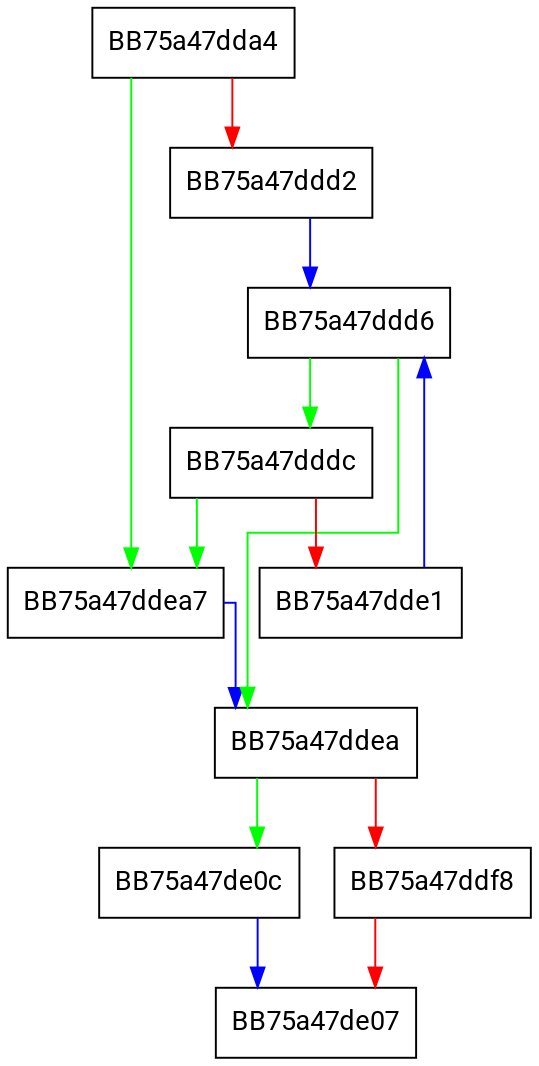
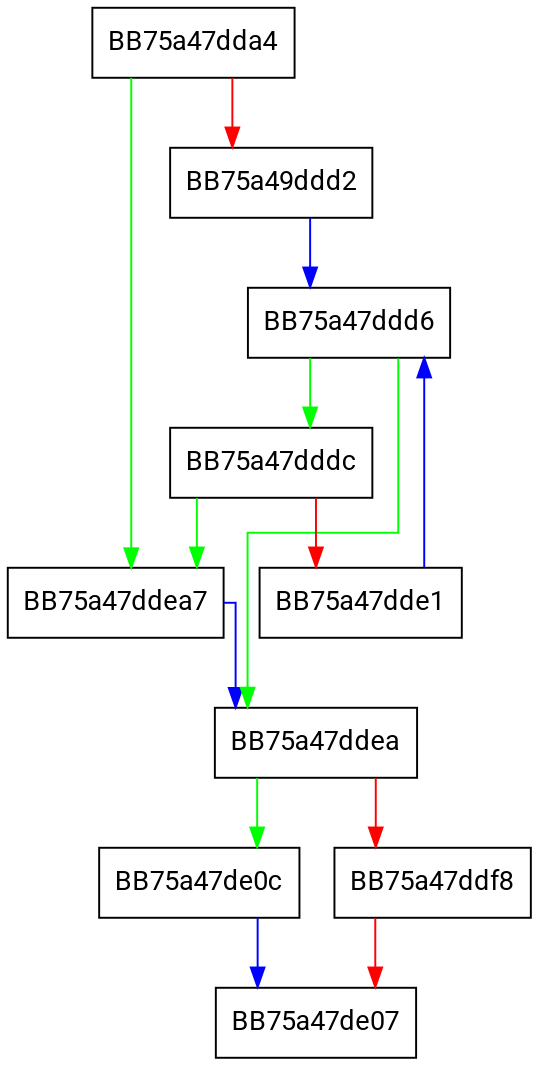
  digraph {
    fontname=Roboto
    splines=ortho
    node [fontname=Roboto shape=box]
    edge [color=green fontname=Roboto]
    n1 [label=BB75a47ddea7]
    BB75a47dda4
-   BB75a47ddd2
+   BB75a47ddd2 [label=BB75a49ddd2]
    BB75a47ddea
    BB75a47ddd6
    BB75a47de0c
    BB75a47ddf8
    BB75a47dddc
    BB75a47dde1
    BB75a47de07
    n1 -> BB75a47ddea [color=blue]
    BB75a47dda4 -> n1
    BB75a47dda4 -> BB75a47ddd2 [color=red]
    BB75a47ddd2 -> BB75a47ddd6 [color=blue]
    BB75a47ddea -> BB75a47de0c
    BB75a47ddea -> BB75a47ddf8 [color=red]
    BB75a47ddd6 -> BB75a47ddea
    BB75a47ddd6 -> BB75a47dddc
    BB75a47de0c -> BB75a47de07 [color=blue]
    BB75a47ddf8 -> BB75a47de07 [color=red]
    BB75a47dddc -> n1
    BB75a47dddc -> BB75a47dde1 [color=red]
    BB75a47dde1 -> BB75a47ddd6 [color=blue]
  }
